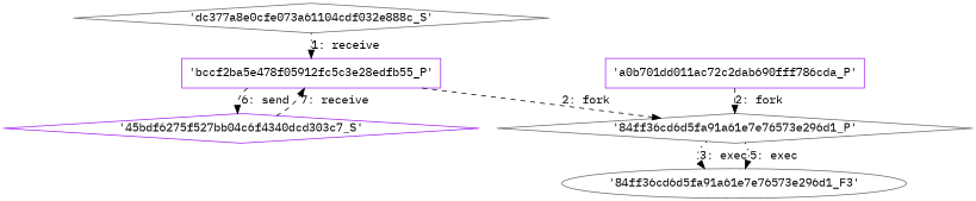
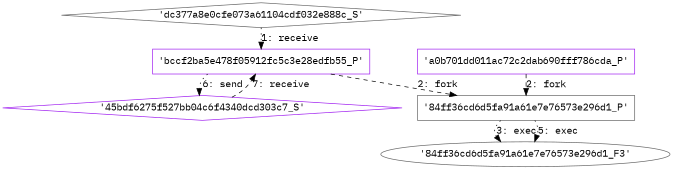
  digraph {
    engine=neato
    fixedsize=false
    fontname="IBM Plex Mono"
    fontsize=10
    nodesep=0.3
    rankdir=TB
    ranksep=0
    splines=true
    node [color=gray40 fontname="IBM Plex Mono" node_type=Process shape=box]
    edge [fontname="IBM Plex Mono" style=dotted]
-   "'84ff36cd6d5fa91a61e7e76573e296d1_P'" [shape=diamond]
+   "'84ff36cd6d5fa91a61e7e76573e296d1_P'"
    "'bccf2ba5e478f05912fc5c3e28edfb55_P'" [color=purple]
    "'45bdf6275f527bb04c6f4340dcd303c7_S'" [color=purple node_type=Socket shape=diamond]
    "'84ff36cd6d5fa91a61e7e76573e296d1_F3'" [node_type=File shape=ellipse]
    "'dc377a8e0cfe073a61104cdf032e888c_S'" [node_type=Socket shape=diamond]
    "'a0b701dd011ac72c2dab690fff786cda_P'" [color=purple]
    "'84ff36cd6d5fa91a61e7e76573e296d1_P'" -> "'84ff36cd6d5fa91a61e7e76573e296d1_F3'" [label="3: exec"]
    "'84ff36cd6d5fa91a61e7e76573e296d1_P'" -> "'84ff36cd6d5fa91a61e7e76573e296d1_F3'" [label="5: exec"]
    "'bccf2ba5e478f05912fc5c3e28edfb55_P'" -> "'84ff36cd6d5fa91a61e7e76573e296d1_P'" [label="2: fork" style=dashed]
-   "'bccf2ba5e478f05912fc5c3e28edfb55_P'" -> "'45bdf6275f527bb04c6f4340dcd303c7_S'" [label="6: send" style=dashed]
+   "'bccf2ba5e478f05912fc5c3e28edfb55_P'" -> "'45bdf6275f527bb04c6f4340dcd303c7_S'" [label="6: send"]
    "'45bdf6275f527bb04c6f4340dcd303c7_S'" -> "'bccf2ba5e478f05912fc5c3e28edfb55_P'" [label="7: receive" style=dashed]
    "'dc377a8e0cfe073a61104cdf032e888c_S'" -> "'bccf2ba5e478f05912fc5c3e28edfb55_P'" [label="1: receive"]
    "'a0b701dd011ac72c2dab690fff786cda_P'" -> "'84ff36cd6d5fa91a61e7e76573e296d1_P'" [label="2: fork" style=dashed]
  }
